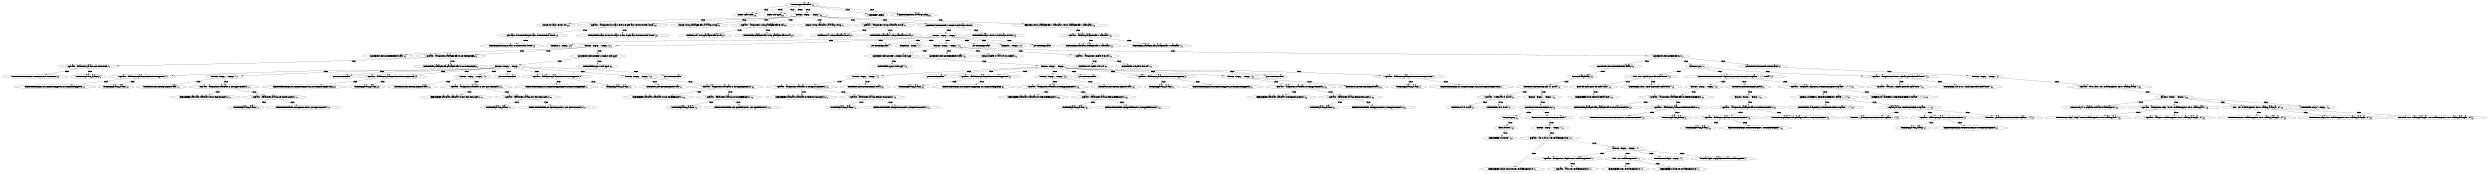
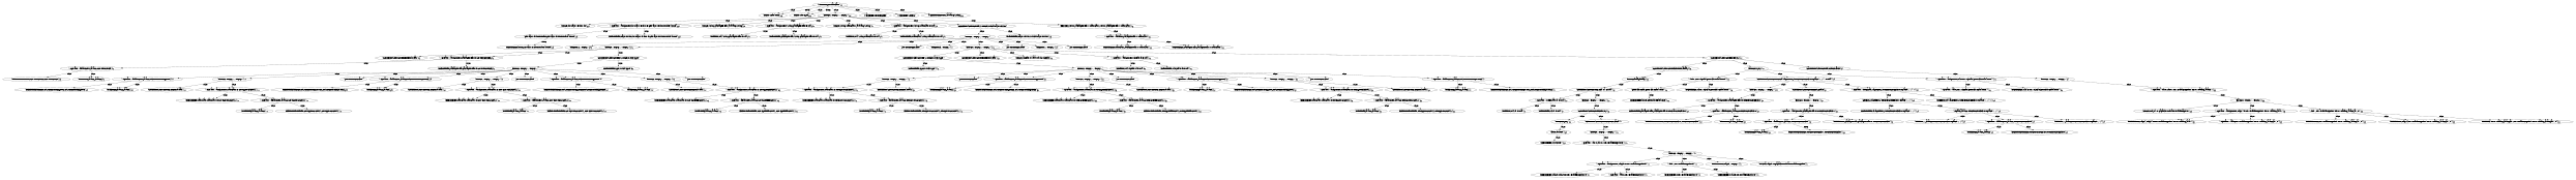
  digraph {
    n1 [label=<(METHOD,getMainClass)<SUB>386</SUB>>]
    n2 [label=<(PARAM,File home)<SUB>386</SUB>>]
    n3 [label=<(PARAM,int type)<SUB>386</SUB>>]
    n4 [label=<(BLOCK,&lt;empty&gt;,&lt;empty&gt;)<SUB>387</SUB>>]
+   n5 [label=<(MODIFIER,PROTECTED)>]
    n6 [label=<(MODIFIER,STATIC)>]
    n7 [label=<(METHOD_RETURN,java.lang.String)<SUB>386</SUB>>]
    n8 [label=<(LOCAL,int majorVersion: int)<SUB>389</SUB>>]
    n9 [label=<(&lt;operator&gt;.assignment,int majorVersion = getMajorVersionNumber(home))<SUB>389</SUB>>]
    n10 [label=<(LOCAL,String packagePrefix: java.lang.String)<SUB>390</SUB>>]
    n11 [label=<(&lt;operator&gt;.assignment,String packagePrefix = null)<SUB>390</SUB>>]
    n12 [label=<(LOCAL,String mainClass: java.lang.String)<SUB>391</SUB>>]
    n13 [label=<(&lt;operator&gt;.assignment,String mainClass = null)<SUB>391</SUB>>]
    n14 [label=<(CONTROL_STRUCTURE,SWITCH,switch(majorVersion))>]
    n15 [label=<(RETURN,return packagePrefix + mainClass;,return packagePrefix + mainClass;)<SUB>466</SUB>>]
    n16 [label=<(IDENTIFIER,majorVersion,int majorVersion = getMajorVersionNumber(home))<SUB>389</SUB>>]
    n17 [label=<(getMajorVersionNumber,getMajorVersionNumber(home))<SUB>389</SUB>>]
    n18 [label=<(IDENTIFIER,packagePrefix,String packagePrefix = null)<SUB>390</SUB>>]
    n19 [label=<(LITERAL,null,String packagePrefix = null)<SUB>390</SUB>>]
    n20 [label=<(IDENTIFIER,mainClass,String mainClass = null)<SUB>391</SUB>>]
    n21 [label=<(LITERAL,null,String mainClass = null)<SUB>391</SUB>>]
    n22 [label=<(IDENTIFIER,majorVersion,switch(majorVersion))<SUB>393</SUB>>]
    n23 [label=<(BLOCK,&lt;empty&gt;,&lt;empty&gt;)>]
    n24 [label=<(&lt;operator&gt;.addition,packagePrefix + mainClass)<SUB>466</SUB>>]
    n25 [label=<(IDENTIFIER,home,getMajorVersionNumber(home))<SUB>389</SUB>>]
    n26 [label=<(JUMP_TARGET,case)>]
    n27 [label=<(LITERAL,1,&lt;empty&gt;)<SUB>394</SUB>>]
    n28 [label=<(JUMP_TARGET,case)>]
    n29 [label=<(LITERAL,2,&lt;empty&gt;)<SUB>395</SUB>>]
    n30 [label=<(BLOCK,&lt;empty&gt;,&lt;empty&gt;)<SUB>396</SUB>>]
    n31 [label=<(JUMP_TARGET,case)>]
    n32 [label=<(LITERAL,3,&lt;empty&gt;)<SUB>417</SUB>>]
    n33 [label=<(BLOCK,&lt;empty&gt;,&lt;empty&gt;)<SUB>426</SUB>>]
    n34 [label=<(&lt;operator&gt;.assignment,packagePrefix = COM_PACKAGE)<SUB>396</SUB>>]
    n35 [label=<(CONTROL_STRUCTURE,SWITCH,switch(type))>]
    n36 [label=<(CONTROL_STRUCTURE,BREAK,break;)<SUB>415</SUB>>]
    n37 [label=<(LOCAL,ZipFile zf: java.util.zip.ZipFile)<SUB>426</SUB>>]
    n38 [label=<(&lt;operator&gt;.assignment,ZipFile zf = null)<SUB>426</SUB>>]
    n39 [label=<(CONTROL_STRUCTURE,TRY,try)<SUB>427</SUB>>]
    n40 [label=<(CONTROL_STRUCTURE,SWITCH,switch(type))>]
    n41 [label=<(CONTROL_STRUCTURE,BREAK,break;)<SUB>463</SUB>>]
    n42 [label=<(IDENTIFIER,packagePrefix,packagePrefix = COM_PACKAGE)<SUB>396</SUB>>]
    n43 [label=<(&lt;operator&gt;.fieldAccess,JavaCC.COM_PACKAGE)<SUB>396</SUB>>]
    n44 [label=<(IDENTIFIER,type,switch(type))<SUB>398</SUB>>]
    n45 [label=<(BLOCK,&lt;empty&gt;,&lt;empty&gt;)>]
    n46 [label=<(TYPE_REF,JavaCC,JavaCC)<SUB>396</SUB>>]
    n47 [label=<(FIELD_IDENTIFIER,COM_PACKAGE,COM_PACKAGE)<SUB>396</SUB>>]
    n48 [label=<(JUMP_TARGET,case)>]
    n49 [label=<(&lt;operator&gt;.fieldAccess,JavaCC.TASKDEF_TYPE_JAVACC)<SUB>399</SUB>>]
    n50 [label=<(BLOCK,&lt;empty&gt;,&lt;empty&gt;)<SUB>400</SUB>>]
    n51 [label=<(JUMP_TARGET,case)>]
    n52 [label=<(&lt;operator&gt;.fieldAccess,JavaCC.TASKDEF_TYPE_JJTREE)<SUB>404</SUB>>]
    n53 [label=<(BLOCK,&lt;empty&gt;,&lt;empty&gt;)<SUB>405</SUB>>]
    n54 [label=<(JUMP_TARGET,case)>]
    n55 [label=<(&lt;operator&gt;.fieldAccess,JavaCC.TASKDEF_TYPE_JJDOC)<SUB>409</SUB>>]
    n56 [label=<(BLOCK,&lt;empty&gt;,&lt;empty&gt;)<SUB>410</SUB>>]
    n57 [label=<(TYPE_REF,JavaCC,JavaCC)<SUB>399</SUB>>]
    n58 [label=<(FIELD_IDENTIFIER,TASKDEF_TYPE_JAVACC,TASKDEF_TYPE_JAVACC)<SUB>399</SUB>>]
    n59 [label=<(&lt;operator&gt;.assignment,mainClass = COM_JAVACC_CLASS)<SUB>400</SUB>>]
    n60 [label=<(CONTROL_STRUCTURE,BREAK,break;)<SUB>402</SUB>>]
    n61 [label=<(TYPE_REF,JavaCC,JavaCC)<SUB>404</SUB>>]
    n62 [label=<(FIELD_IDENTIFIER,TASKDEF_TYPE_JJTREE,TASKDEF_TYPE_JJTREE)<SUB>404</SUB>>]
    n63 [label=<(&lt;operator&gt;.assignment,mainClass = COM_JJTREE_CLASS)<SUB>405</SUB>>]
    n64 [label=<(CONTROL_STRUCTURE,BREAK,break;)<SUB>407</SUB>>]
    n65 [label=<(TYPE_REF,JavaCC,JavaCC)<SUB>409</SUB>>]
    n66 [label=<(FIELD_IDENTIFIER,TASKDEF_TYPE_JJDOC,TASKDEF_TYPE_JJDOC)<SUB>409</SUB>>]
    n67 [label=<(&lt;operator&gt;.assignment,mainClass = COM_JJDOC_CLASS)<SUB>410</SUB>>]
    n68 [label=<(CONTROL_STRUCTURE,BREAK,break;)<SUB>412</SUB>>]
    n69 [label=<(IDENTIFIER,mainClass,mainClass = COM_JAVACC_CLASS)<SUB>400</SUB>>]
    n70 [label=<(&lt;operator&gt;.fieldAccess,JavaCC.COM_JAVACC_CLASS)<SUB>400</SUB>>]
    n71 [label=<(TYPE_REF,JavaCC,JavaCC)<SUB>400</SUB>>]
    n72 [label=<(FIELD_IDENTIFIER,COM_JAVACC_CLASS,COM_JAVACC_CLASS)<SUB>400</SUB>>]
    n73 [label=<(IDENTIFIER,mainClass,mainClass = COM_JJTREE_CLASS)<SUB>405</SUB>>]
    n74 [label=<(&lt;operator&gt;.fieldAccess,JavaCC.COM_JJTREE_CLASS)<SUB>405</SUB>>]
    n75 [label=<(TYPE_REF,JavaCC,JavaCC)<SUB>405</SUB>>]
    n76 [label=<(FIELD_IDENTIFIER,COM_JJTREE_CLASS,COM_JJTREE_CLASS)<SUB>405</SUB>>]
    n77 [label=<(IDENTIFIER,mainClass,mainClass = COM_JJDOC_CLASS)<SUB>410</SUB>>]
    n78 [label=<(&lt;operator&gt;.fieldAccess,JavaCC.COM_JJDOC_CLASS)<SUB>410</SUB>>]
    n79 [label=<(TYPE_REF,JavaCC,JavaCC)<SUB>410</SUB>>]
    n80 [label=<(FIELD_IDENTIFIER,COM_JJDOC_CLASS,COM_JJDOC_CLASS)<SUB>410</SUB>>]
    n81 [label=<(IDENTIFIER,zf,ZipFile zf = null)<SUB>426</SUB>>]
    n82 [label=<(LITERAL,null,ZipFile zf = null)<SUB>426</SUB>>]
    n83 [label=<(BLOCK,try,try)<SUB>427</SUB>>]
    n84 [label=<(CONTROL_STRUCTURE,CATCH,catch)<SUB>434</SUB>>]
    n85 [label=<(CONTROL_STRUCTURE,FINALLY,finally)<SUB>436</SUB>>]
    n86 [label=<(IDENTIFIER,type,switch(type))<SUB>446</SUB>>]
    n87 [label=<(BLOCK,&lt;empty&gt;,&lt;empty&gt;)>]
    n88 [label=<(&lt;operator&gt;.assignment,zf = new ZipFile(getArchiveFile(home)))<SUB>428</SUB>>]
    n89 [label=<(&lt;init&gt;,new ZipFile(getArchiveFile(home)))<SUB>428</SUB>>]
    n90 [label=<(CONTROL_STRUCTURE,IF,if (zf.getEntry(ORG_PACKAGE_3_0.replace('.', '/')) != null))<SUB>429</SUB>>]
    n91 [label=<(BLOCK,&lt;empty&gt;,&lt;empty&gt;)<SUB>434</SUB>>]
    n92 [label=<(BLOCK,finally,finally)<SUB>436</SUB>>]
    n93 [label=<(IDENTIFIER,zf,zf = new ZipFile(getArchiveFile(home)))<SUB>428</SUB>>]
    n94 [label=<(&lt;operator&gt;.alloc,new ZipFile(getArchiveFile(home)))<SUB>428</SUB>>]
    n95 [label=<(IDENTIFIER,zf,new ZipFile(getArchiveFile(home)))<SUB>428</SUB>>]
    n96 [label=<(getArchiveFile,getArchiveFile(home))<SUB>428</SUB>>]
    n97 [label=<(&lt;operator&gt;.notEquals,zf.getEntry(ORG_PACKAGE_3_0.replace('.', '/')) ...)<SUB>429</SUB>>]
    n98 [label=<(BLOCK,&lt;empty&gt;,&lt;empty&gt;)<SUB>429</SUB>>]
    n99 [label=<(CONTROL_STRUCTURE,ELSE,else)<SUB>431</SUB>>]
    n100 [label=<(IDENTIFIER,home,getArchiveFile(home))<SUB>428</SUB>>]
    n101 [label=<(getEntry,zf.getEntry(ORG_PACKAGE_3_0.replace('.', '/')))<SUB>429</SUB>>]
    n102 [label=<(LITERAL,null,zf.getEntry(ORG_PACKAGE_3_0.replace('.', '/')) ...)<SUB>429</SUB>>]
    n103 [label=<(&lt;operator&gt;.assignment,packagePrefix = ORG_PACKAGE_3_0)<SUB>430</SUB>>]
    n104 [label=<(BLOCK,&lt;empty&gt;,&lt;empty&gt;)<SUB>431</SUB>>]
    n105 [label=<(IDENTIFIER,zf,zf.getEntry(ORG_PACKAGE_3_0.replace('.', '/')))<SUB>429</SUB>>]
    n106 [label=<(replace,JavaCC.ORG_PACKAGE_3_0.replace('.', '/'))<SUB>429</SUB>>]
    n107 [label=<(&lt;operator&gt;.fieldAccess,JavaCC.ORG_PACKAGE_3_0)<SUB>429</SUB>>]
    n108 [label=<(LITERAL,'.',JavaCC.ORG_PACKAGE_3_0.replace('.', '/'))<SUB>429</SUB>>]
    n109 [label=<(LITERAL,'/',JavaCC.ORG_PACKAGE_3_0.replace('.', '/'))<SUB>429</SUB>>]
    n110 [label=<(TYPE_REF,JavaCC,JavaCC)<SUB>429</SUB>>]
    n111 [label=<(FIELD_IDENTIFIER,ORG_PACKAGE_3_0,ORG_PACKAGE_3_0)<SUB>429</SUB>>]
    n112 [label=<(IDENTIFIER,packagePrefix,packagePrefix = ORG_PACKAGE_3_0)<SUB>430</SUB>>]
    n113 [label=<(&lt;operator&gt;.fieldAccess,JavaCC.ORG_PACKAGE_3_0)<SUB>430</SUB>>]
    n114 [label=<(TYPE_REF,JavaCC,JavaCC)<SUB>430</SUB>>]
    n115 [label=<(FIELD_IDENTIFIER,ORG_PACKAGE_3_0,ORG_PACKAGE_3_0)<SUB>430</SUB>>]
    n116 [label=<(&lt;operator&gt;.assignment,packagePrefix = ORG_PACKAGE_3_1)<SUB>432</SUB>>]
    n117 [label=<(IDENTIFIER,packagePrefix,packagePrefix = ORG_PACKAGE_3_1)<SUB>432</SUB>>]
    n118 [label=<(&lt;operator&gt;.fieldAccess,JavaCC.ORG_PACKAGE_3_1)<SUB>432</SUB>>]
    n119 [label=<(TYPE_REF,JavaCC,JavaCC)<SUB>432</SUB>>]
    n120 [label=<(FIELD_IDENTIFIER,ORG_PACKAGE_3_1,ORG_PACKAGE_3_1)<SUB>432</SUB>>]
    n121 [label=<(&lt;operator&gt;.throw,throw new BuildException(&quot;Error reading javacc....)<SUB>435</SUB>>]
    n122 [label=<(BLOCK,&lt;empty&gt;,&lt;empty&gt;)<SUB>435</SUB>>]
    n123 [label=<(LOCAL,$obj24: org.apache.tools.ant.BuildException)<SUB>435</SUB>>]
    n124 [label=<(&lt;operator&gt;.assignment,$obj24 = new BuildException(&quot;Error reading java...)<SUB>435</SUB>>]
    n125 [label=<(&lt;init&gt;,new BuildException(&quot;Error reading javacc.jar&quot;, e))<SUB>435</SUB>>]
-   n126 [label=<(IDENTIFIER,$obj24,&lt;empty&gt;)<SUB>435</SUB>>]
    n127 [label=<(IDENTIFIER,$obj24,$obj24 = new BuildException(&quot;Error reading java...)<SUB>435</SUB>>]
    n128 [label=<(&lt;operator&gt;.alloc,new BuildException(&quot;Error reading javacc.jar&quot;, e))<SUB>435</SUB>>]
    n129 [label=<(IDENTIFIER,$obj24,new BuildException(&quot;Error reading javacc.jar&quot;, e))<SUB>435</SUB>>]
    n130 [label=<(LITERAL,&quot;Error reading javacc.jar&quot;,new BuildException(&quot;Error reading javacc.jar&quot;, e))<SUB>435</SUB>>]
    n131 [label=<(IDENTIFIER,e,new BuildException(&quot;Error reading javacc.jar&quot;, e))<SUB>435</SUB>>]
    n132 [label=<(CONTROL_STRUCTURE,IF,if (zf != null))<SUB>437</SUB>>]
    n133 [label=<(&lt;operator&gt;.notEquals,zf != null)<SUB>437</SUB>>]
    n134 [label=<(BLOCK,&lt;empty&gt;,&lt;empty&gt;)<SUB>437</SUB>>]
    n135 [label=<(IDENTIFIER,zf,zf != null)<SUB>437</SUB>>]
    n136 [label=<(LITERAL,null,zf != null)<SUB>437</SUB>>]
    n137 [label=<(CONTROL_STRUCTURE,TRY,try)<SUB>438</SUB>>]
    n138 [label=<(BLOCK,try,try)<SUB>438</SUB>>]
    n139 [label=<(CONTROL_STRUCTURE,CATCH,catch)<SUB>440</SUB>>]
    n140 [label=<(close,zf.close())<SUB>439</SUB>>]
    n141 [label=<(BLOCK,&lt;empty&gt;,&lt;empty&gt;)<SUB>440</SUB>>]
    n142 [label=<(IDENTIFIER,zf,zf.close())<SUB>439</SUB>>]
    n143 [label=<(&lt;operator&gt;.throw,throw new BuildException(e);)<SUB>441</SUB>>]
    n144 [label=<(BLOCK,&lt;empty&gt;,&lt;empty&gt;)<SUB>441</SUB>>]
    n145 [label=<(LOCAL,$obj25: org.apache.tools.ant.BuildException)<SUB>441</SUB>>]
    n146 [label=<(&lt;operator&gt;.assignment,$obj25 = new BuildException(e))<SUB>441</SUB>>]
    n147 [label=<(&lt;init&gt;,new BuildException(e))<SUB>441</SUB>>]
    n148 [label=<(IDENTIFIER,$obj25,&lt;empty&gt;)<SUB>441</SUB>>]
    n149 [label=<(IDENTIFIER,$obj25,$obj25 = new BuildException(e))<SUB>441</SUB>>]
    n150 [label=<(&lt;operator&gt;.alloc,new BuildException(e))<SUB>441</SUB>>]
    n151 [label=<(IDENTIFIER,$obj25,new BuildException(e))<SUB>441</SUB>>]
    n152 [label=<(IDENTIFIER,e,new BuildException(e))<SUB>441</SUB>>]
    n153 [label=<(JUMP_TARGET,case)>]
    n154 [label=<(&lt;operator&gt;.fieldAccess,JavaCC.TASKDEF_TYPE_JAVACC)<SUB>447</SUB>>]
    n155 [label=<(BLOCK,&lt;empty&gt;,&lt;empty&gt;)<SUB>448</SUB>>]
    n156 [label=<(JUMP_TARGET,case)>]
    n157 [label=<(&lt;operator&gt;.fieldAccess,JavaCC.TASKDEF_TYPE_JJTREE)<SUB>452</SUB>>]
    n158 [label=<(BLOCK,&lt;empty&gt;,&lt;empty&gt;)<SUB>453</SUB>>]
    n159 [label=<(JUMP_TARGET,case)>]
    n160 [label=<(&lt;operator&gt;.fieldAccess,JavaCC.TASKDEF_TYPE_JJDOC)<SUB>457</SUB>>]
    n161 [label=<(BLOCK,&lt;empty&gt;,&lt;empty&gt;)<SUB>458</SUB>>]
    n162 [label=<(TYPE_REF,JavaCC,JavaCC)<SUB>447</SUB>>]
    n163 [label=<(FIELD_IDENTIFIER,TASKDEF_TYPE_JAVACC,TASKDEF_TYPE_JAVACC)<SUB>447</SUB>>]
    n164 [label=<(&lt;operator&gt;.assignment,mainClass = ORG_JAVACC_CLASS)<SUB>448</SUB>>]
    n165 [label=<(CONTROL_STRUCTURE,BREAK,break;)<SUB>450</SUB>>]
    n166 [label=<(TYPE_REF,JavaCC,JavaCC)<SUB>452</SUB>>]
    n167 [label=<(FIELD_IDENTIFIER,TASKDEF_TYPE_JJTREE,TASKDEF_TYPE_JJTREE)<SUB>452</SUB>>]
    n168 [label=<(&lt;operator&gt;.assignment,mainClass = ORG_JJTREE_CLASS)<SUB>453</SUB>>]
    n169 [label=<(CONTROL_STRUCTURE,BREAK,break;)<SUB>455</SUB>>]
    n170 [label=<(TYPE_REF,JavaCC,JavaCC)<SUB>457</SUB>>]
    n171 [label=<(FIELD_IDENTIFIER,TASKDEF_TYPE_JJDOC,TASKDEF_TYPE_JJDOC)<SUB>457</SUB>>]
    n172 [label=<(&lt;operator&gt;.assignment,mainClass = ORG_JJDOC_CLASS)<SUB>458</SUB>>]
    n173 [label=<(CONTROL_STRUCTURE,BREAK,break;)<SUB>460</SUB>>]
    n174 [label=<(IDENTIFIER,mainClass,mainClass = ORG_JAVACC_CLASS)<SUB>448</SUB>>]
    n175 [label=<(&lt;operator&gt;.fieldAccess,JavaCC.ORG_JAVACC_CLASS)<SUB>448</SUB>>]
    n176 [label=<(TYPE_REF,JavaCC,JavaCC)<SUB>448</SUB>>]
    n177 [label=<(FIELD_IDENTIFIER,ORG_JAVACC_CLASS,ORG_JAVACC_CLASS)<SUB>448</SUB>>]
    n178 [label=<(IDENTIFIER,mainClass,mainClass = ORG_JJTREE_CLASS)<SUB>453</SUB>>]
    n179 [label=<(&lt;operator&gt;.fieldAccess,JavaCC.ORG_JJTREE_CLASS)<SUB>453</SUB>>]
    n180 [label=<(TYPE_REF,JavaCC,JavaCC)<SUB>453</SUB>>]
    n181 [label=<(FIELD_IDENTIFIER,ORG_JJTREE_CLASS,ORG_JJTREE_CLASS)<SUB>453</SUB>>]
    n182 [label=<(IDENTIFIER,mainClass,mainClass = ORG_JJDOC_CLASS)<SUB>458</SUB>>]
    n183 [label=<(&lt;operator&gt;.fieldAccess,JavaCC.ORG_JJDOC_CLASS)<SUB>458</SUB>>]
    n184 [label=<(TYPE_REF,JavaCC,JavaCC)<SUB>458</SUB>>]
    n185 [label=<(FIELD_IDENTIFIER,ORG_JJDOC_CLASS,ORG_JJDOC_CLASS)<SUB>458</SUB>>]
    n186 [label=<(IDENTIFIER,packagePrefix,packagePrefix + mainClass)<SUB>466</SUB>>]
    n187 [label=<(IDENTIFIER,mainClass,packagePrefix + mainClass)<SUB>466</SUB>>]
    n1 -> n2 [label="AST: "]
    n1 -> n2 [label="DDG: "]
    n1 -> n3 [label="AST: "]
    n1 -> n3 [label="DDG: "]
    n1 -> n4 [label="AST: "]
+   n1 -> n5 [label="AST: "]
    n1 -> n6 [label="AST: "]
    n1 -> n7 [label="AST: "]
    n4 -> n8 [label="AST: "]
    n4 -> n9 [label="AST: "]
    n4 -> n10 [label="AST: "]
    n4 -> n11 [label="AST: "]
    n4 -> n12 [label="AST: "]
    n4 -> n13 [label="AST: "]
    n4 -> n14 [label="AST: "]
    n4 -> n15 [label="AST: "]
    n9 -> n16 [label="AST: "]
    n9 -> n17 [label="AST: "]
    n11 -> n18 [label="AST: "]
    n11 -> n19 [label="AST: "]
    n13 -> n20 [label="AST: "]
    n13 -> n21 [label="AST: "]
    n14 -> n22 [label="AST: "]
    n14 -> n23 [label="AST: "]
    n15 -> n24 [label="AST: "]
    n17 -> n25 [label="DDG: "]
    n23 -> n26 [label="AST: "]
    n23 -> n27 [label="AST: "]
    n23 -> n28 [label="AST: "]
    n23 -> n29 [label="AST: "]
    n23 -> n30 [label="AST: "]
    n23 -> n31 [label="AST: "]
    n23 -> n32 [label="AST: "]
    n23 -> n33 [label="AST: "]
    n24 -> n186 [label="AST: "]
    n24 -> n187 [label="AST: "]
    n30 -> n34 [label="AST: "]
    n30 -> n35 [label="AST: "]
    n30 -> n36 [label="AST: "]
    n33 -> n37 [label="AST: "]
    n33 -> n38 [label="AST: "]
    n33 -> n39 [label="AST: "]
    n33 -> n40 [label="AST: "]
    n33 -> n41 [label="AST: "]
    n34 -> n42 [label="AST: "]
    n34 -> n43 [label="AST: "]
    n35 -> n44 [label="AST: "]
    n35 -> n45 [label="AST: "]
    n38 -> n81 [label="AST: "]
    n38 -> n82 [label="AST: "]
    n39 -> n83 [label="AST: "]
    n39 -> n84 [label="AST: "]
    n39 -> n85 [label="AST: "]
    n40 -> n86 [label="AST: "]
    n40 -> n87 [label="AST: "]
    n43 -> n46 [label="AST: "]
    n43 -> n47 [label="AST: "]
    n45 -> n48 [label="AST: "]
    n45 -> n49 [label="AST: "]
    n45 -> n50 [label="AST: "]
    n45 -> n51 [label="AST: "]
    n45 -> n52 [label="AST: "]
    n45 -> n53 [label="AST: "]
    n45 -> n54 [label="AST: "]
    n45 -> n55 [label="AST: "]
    n45 -> n56 [label="AST: "]
    n49 -> n57 [label="AST: "]
    n49 -> n58 [label="AST: "]
    n50 -> n59 [label="AST: "]
    n50 -> n60 [label="AST: "]
    n52 -> n61 [label="AST: "]
    n52 -> n62 [label="AST: "]
    n53 -> n63 [label="AST: "]
    n53 -> n64 [label="AST: "]
    n55 -> n65 [label="AST: "]
    n55 -> n66 [label="AST: "]
    n56 -> n67 [label="AST: "]
    n56 -> n68 [label="AST: "]
    n59 -> n69 [label="AST: "]
    n59 -> n70 [label="AST: "]
    n63 -> n73 [label="AST: "]
    n63 -> n74 [label="AST: "]
    n67 -> n77 [label="AST: "]
    n67 -> n78 [label="AST: "]
    n70 -> n71 [label="AST: "]
    n70 -> n72 [label="AST: "]
    n74 -> n75 [label="AST: "]
    n74 -> n76 [label="AST: "]
    n78 -> n79 [label="AST: "]
    n78 -> n80 [label="AST: "]
    n83 -> n88 [label="AST: "]
    n83 -> n89 [label="AST: "]
    n83 -> n90 [label="AST: "]
    n84 -> n91 [label="AST: "]
    n85 -> n92 [label="AST: "]
    n87 -> n153 [label="AST: "]
    n87 -> n154 [label="AST: "]
    n87 -> n155 [label="AST: "]
    n87 -> n156 [label="AST: "]
    n87 -> n157 [label="AST: "]
    n87 -> n158 [label="AST: "]
    n87 -> n159 [label="AST: "]
    n87 -> n160 [label="AST: "]
    n87 -> n161 [label="AST: "]
    n88 -> n93 [label="AST: "]
    n88 -> n94 [label="AST: "]
    n89 -> n95 [label="AST: "]
    n89 -> n96 [label="AST: "]
    n90 -> n97 [label="AST: "]
    n90 -> n98 [label="AST: "]
    n90 -> n99 [label="AST: "]
    n91 -> n121 [label="AST: "]
    n92 -> n132 [label="AST: "]
    n96 -> n100 [label="AST: "]
    n97 -> n101 [label="AST: "]
    n97 -> n102 [label="AST: "]
    n98 -> n103 [label="AST: "]
    n99 -> n104 [label="AST: "]
    n101 -> n105 [label="AST: "]
    n101 -> n106 [label="AST: "]
    n103 -> n112 [label="AST: "]
    n103 -> n113 [label="AST: "]
    n104 -> n116 [label="AST: "]
    n106 -> n107 [label="AST: "]
    n106 -> n108 [label="AST: "]
    n106 -> n109 [label="AST: "]
    n107 -> n110 [label="AST: "]
    n107 -> n111 [label="AST: "]
    n113 -> n114 [label="AST: "]
    n113 -> n115 [label="AST: "]
    n116 -> n117 [label="AST: "]
    n116 -> n118 [label="AST: "]
    n118 -> n119 [label="AST: "]
    n118 -> n120 [label="DDG: "]
    n121 -> n122 [label="AST: "]
    n122 -> n123 [label="AST: "]
    n122 -> n124 [label="AST: "]
    n122 -> n125 [label="AST: "]
-   n122 -> n126 [label="AST: "]
    n124 -> n127 [label="AST: "]
    n124 -> n128 [label="AST: "]
    n125 -> n129 [label="AST: "]
    n125 -> n130 [label="AST: "]
    n125 -> n131 [label="AST: "]
    n132 -> n133 [label="AST: "]
    n132 -> n134 [label="AST: "]
    n133 -> n135 [label="AST: "]
    n133 -> n136 [label="AST: "]
    n134 -> n137 [label="AST: "]
    n137 -> n138 [label="AST: "]
    n137 -> n139 [label="AST: "]
    n138 -> n140 [label="AST: "]
    n139 -> n141 [label="AST: "]
    n140 -> n142 [label="AST: "]
    n141 -> n143 [label="AST: "]
    n143 -> n144 [label="AST: "]
    n144 -> n145 [label="AST: "]
    n144 -> n146 [label="AST: "]
    n144 -> n147 [label="AST: "]
    n144 -> n148 [label="AST: "]
-   n143 -> n149 [label="AST: "]
+   n146 -> n149 [label="AST: "]
    n146 -> n150 [label="AST: "]
    n147 -> n151 [label="AST: "]
    n147 -> n152 [label="AST: "]
    n154 -> n162 [label="AST: "]
    n154 -> n163 [label="AST: "]
    n155 -> n164 [label="AST: "]
    n155 -> n165 [label="AST: "]
    n157 -> n166 [label="AST: "]
    n157 -> n167 [label="AST: "]
    n158 -> n168 [label="AST: "]
    n158 -> n169 [label="AST: "]
    n160 -> n170 [label="AST: "]
    n160 -> n171 [label="AST: "]
    n161 -> n172 [label="AST: "]
    n161 -> n173 [label="AST: "]
    n164 -> n174 [label="AST: "]
    n164 -> n175 [label="AST: "]
    n168 -> n178 [label="AST: "]
    n168 -> n179 [label="AST: "]
    n172 -> n182 [label="AST: "]
    n172 -> n183 [label="AST: "]
    n175 -> n176 [label="AST: "]
    n175 -> n177 [label="AST: "]
    n179 -> n180 [label="AST: "]
    n179 -> n181 [label="AST: "]
    n183 -> n184 [label="AST: "]
    n183 -> n185 [label="AST: "]
  }
